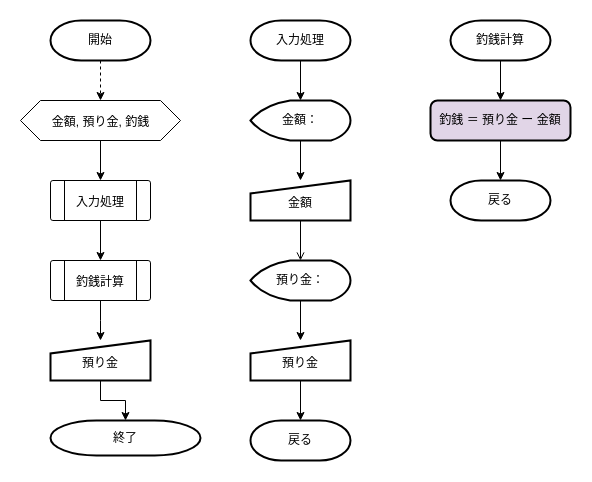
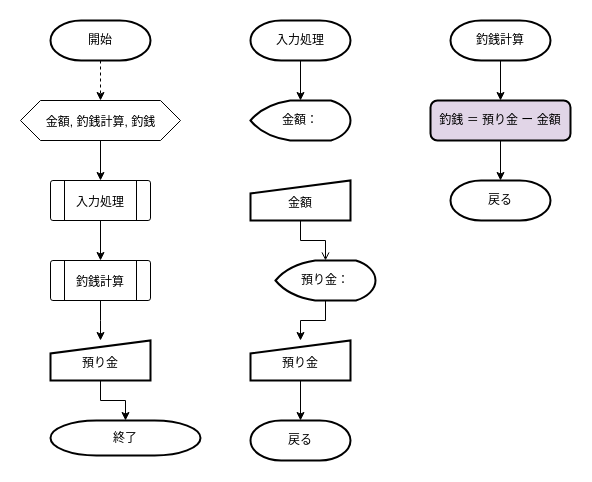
  <mxCell id="0" />
  <mxCell id="1" parent="0" />
  <mxCell id="2" value="" style="edgeStyle=orthogonalEdgeStyle;rounded=0;orthogonalLoop=1;jettySize=auto;html=1;dashed=1;" parent="1" source="3" target="26" edge="1"><mxGeometry relative="1" as="geometry" /></mxCell>
  <mxCell id="3" value="開始" style="strokeWidth=2;html=1;shape=mxgraph.flowchart.terminator;whiteSpace=wrap;" parent="1" vertex="1"><mxGeometry x="50" y="20" width="100" height="40" as="geometry" /></mxCell>
  <mxCell id="4" value="終了" style="strokeWidth=2;html=1;shape=mxgraph.flowchart.terminator;whiteSpace=wrap;" parent="1" vertex="1"><mxGeometry x="50" y="420" width="150" height="35" as="geometry" /></mxCell>
  <mxCell id="5" value="" style="edgeStyle=orthogonalEdgeStyle;rounded=0;orthogonalLoop=1;jettySize=auto;html=1;" parent="1" source="6" target="8" edge="1"><mxGeometry relative="1" as="geometry" /></mxCell>
  <mxCell id="6" value="入力処理" style="verticalLabelPosition=bottom;verticalAlign=top;html=1;shape=process;whiteSpace=wrap;rounded=1;size=0.14;arcSize=6;spacingTop=-32;" parent="1" vertex="1"><mxGeometry x="50" y="180" width="100" height="40" as="geometry" /></mxCell>
  <mxCell id="7" value="" style="edgeStyle=orthogonalEdgeStyle;rounded=0;orthogonalLoop=1;jettySize=auto;html=1;" parent="1" source="8" edge="1"><mxGeometry relative="1" as="geometry"><mxPoint x="100" y="340" as="targetPoint" /></mxGeometry></mxCell>
  <mxCell id="8" value="釣銭計算" style="verticalLabelPosition=bottom;verticalAlign=top;html=1;shape=process;whiteSpace=wrap;rounded=1;size=0.14;arcSize=6;spacingTop=-32;" parent="1" vertex="1"><mxGeometry x="50" y="260" width="100" height="40" as="geometry" /></mxCell>
  <mxCell id="9" value="" style="edgeStyle=orthogonalEdgeStyle;rounded=0;orthogonalLoop=1;jettySize=auto;html=1;" parent="1" source="10" target="12" edge="1"><mxGeometry relative="1" as="geometry" /></mxCell>
  <mxCell id="10" value="入力処理" style="strokeWidth=2;html=1;shape=mxgraph.flowchart.terminator;whiteSpace=wrap;" parent="1" vertex="1"><mxGeometry x="250" y="20" width="100" height="40" as="geometry" /></mxCell>
- <mxCell id="11" value="" style="edgeStyle=orthogonalEdgeStyle;rounded=0;orthogonalLoop=1;jettySize=auto;html=1;" parent="1" source="12" target="14" edge="1"><mxGeometry relative="1" as="geometry" /></mxCell>
  <mxCell id="12" value="金額：" style="strokeWidth=2;html=1;shape=mxgraph.flowchart.display;whiteSpace=wrap;" parent="1" vertex="1"><mxGeometry x="250" y="100" width="100" height="40" as="geometry" /></mxCell>
  <mxCell id="13" value="" style="edgeStyle=orthogonalEdgeStyle;rounded=0;orthogonalLoop=1;jettySize=auto;html=1;endArrow=open;" parent="1" source="14" target="16" edge="1"><mxGeometry relative="1" as="geometry" /></mxCell>
  <mxCell id="14" value="金額" style="html=1;strokeWidth=2;shape=manualInput;whiteSpace=wrap;rounded=1;size=13;arcSize=0;spacingTop=6;" parent="1" vertex="1"><mxGeometry x="250" y="180" width="100" height="40" as="geometry" /></mxCell>
  <mxCell id="15" value="" style="edgeStyle=orthogonalEdgeStyle;rounded=0;orthogonalLoop=1;jettySize=auto;html=1;" parent="1" source="16" target="18" edge="1"><mxGeometry relative="1" as="geometry" /></mxCell>
- <mxCell id="16" value="預り金：" style="strokeWidth=2;html=1;shape=mxgraph.flowchart.display;whiteSpace=wrap;" parent="1" vertex="1"><mxGeometry x="250" y="260" width="100" height="40" as="geometry" /></mxCell>
+ <mxCell id="16" value="預り金：" style="strokeWidth=2;html=1;shape=mxgraph.flowchart.display;whiteSpace=wrap;" parent="1" vertex="1"><mxGeometry x="275" y="260" width="100" height="40" as="geometry" /></mxCell>
  <mxCell id="17" value="" style="edgeStyle=orthogonalEdgeStyle;rounded=0;orthogonalLoop=1;jettySize=auto;html=1;" parent="1" source="18" target="19" edge="1"><mxGeometry relative="1" as="geometry" /></mxCell>
  <mxCell id="18" value="預り金" style="html=1;strokeWidth=2;shape=manualInput;whiteSpace=wrap;rounded=1;size=13;arcSize=0;spacingTop=6;" parent="1" vertex="1"><mxGeometry x="250" y="340" width="100" height="40" as="geometry" /></mxCell>
  <mxCell id="19" value="戻る" style="strokeWidth=2;html=1;shape=mxgraph.flowchart.terminator;whiteSpace=wrap;" parent="1" vertex="1"><mxGeometry x="250" y="420" width="100" height="40" as="geometry" /></mxCell>
  <mxCell id="20" value="" style="edgeStyle=orthogonalEdgeStyle;rounded=0;orthogonalLoop=1;jettySize=auto;html=1;" parent="1" source="21" target="23" edge="1"><mxGeometry relative="1" as="geometry" /></mxCell>
  <mxCell id="21" value="釣銭計算" style="strokeWidth=2;html=1;shape=mxgraph.flowchart.terminator;whiteSpace=wrap;" parent="1" vertex="1"><mxGeometry x="450" y="20" width="100" height="40" as="geometry" /></mxCell>
  <mxCell id="22" value="" style="edgeStyle=orthogonalEdgeStyle;rounded=0;orthogonalLoop=1;jettySize=auto;html=1;" parent="1" source="23" target="24" edge="1"><mxGeometry relative="1" as="geometry" /></mxCell>
  <mxCell id="23" value="釣銭 ＝ 預り金 ー 金額" style="rounded=1;whiteSpace=wrap;html=1;absoluteArcSize=1;arcSize=14;strokeWidth=2;fillColor=#e1d5e7;" parent="1" vertex="1"><mxGeometry x="430" y="100" width="140" height="40" as="geometry" /></mxCell>
  <mxCell id="24" value="戻る" style="strokeWidth=2;html=1;shape=mxgraph.flowchart.terminator;whiteSpace=wrap;" parent="1" vertex="1"><mxGeometry x="450" y="180" width="100" height="40" as="geometry" /></mxCell>
  <mxCell id="25" value="" style="edgeStyle=orthogonalEdgeStyle;rounded=0;orthogonalLoop=1;jettySize=auto;html=1;" parent="1" source="26" target="6" edge="1"><mxGeometry relative="1" as="geometry" /></mxCell>
- <mxCell id="26" value="金額, 預り金, 釣銭" style="verticalLabelPosition=bottom;verticalAlign=top;html=1;shape=hexagon;perimeter=hexagonPerimeter2;arcSize=6;size=0.125;spacingTop=-32;" parent="1" vertex="1"><mxGeometry x="20" y="100" width="160" height="40" as="geometry" /></mxCell>
+ <mxCell id="26" value="金額, 釣銭計算, 釣銭" style="verticalLabelPosition=bottom;verticalAlign=top;html=1;shape=hexagon;perimeter=hexagonPerimeter2;arcSize=6;size=0.125;spacingTop=-32;" parent="1" vertex="1"><mxGeometry x="20" y="100" width="160" height="40" as="geometry" /></mxCell>
  <mxCell id="27" value="" style="edgeStyle=orthogonalEdgeStyle;rounded=0;orthogonalLoop=1;jettySize=auto;html=1;" parent="1" source="28" target="4" edge="1"><mxGeometry relative="1" as="geometry" /></mxCell>
  <mxCell id="28" value="預り金" style="html=1;strokeWidth=2;shape=manualInput;whiteSpace=wrap;rounded=1;size=13;arcSize=0;spacingTop=6;" parent="1" vertex="1"><mxGeometry x="50" y="340" width="100" height="40" as="geometry" /></mxCell>
